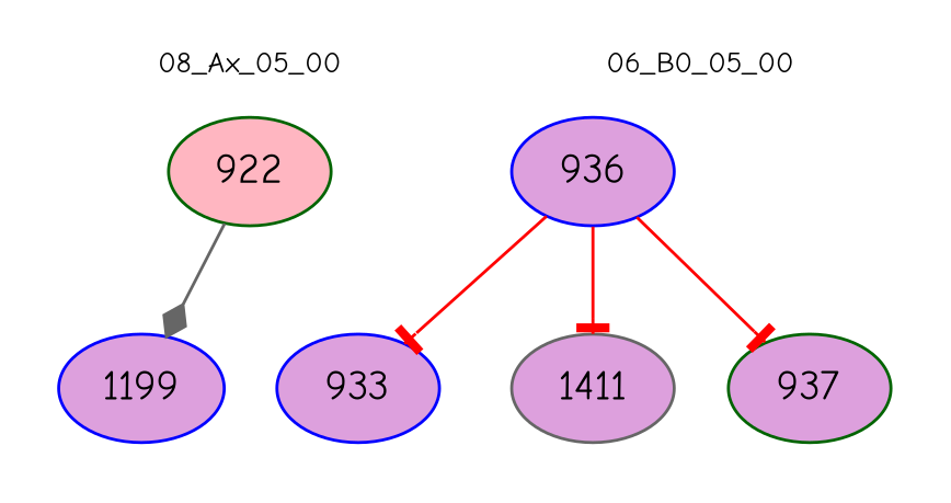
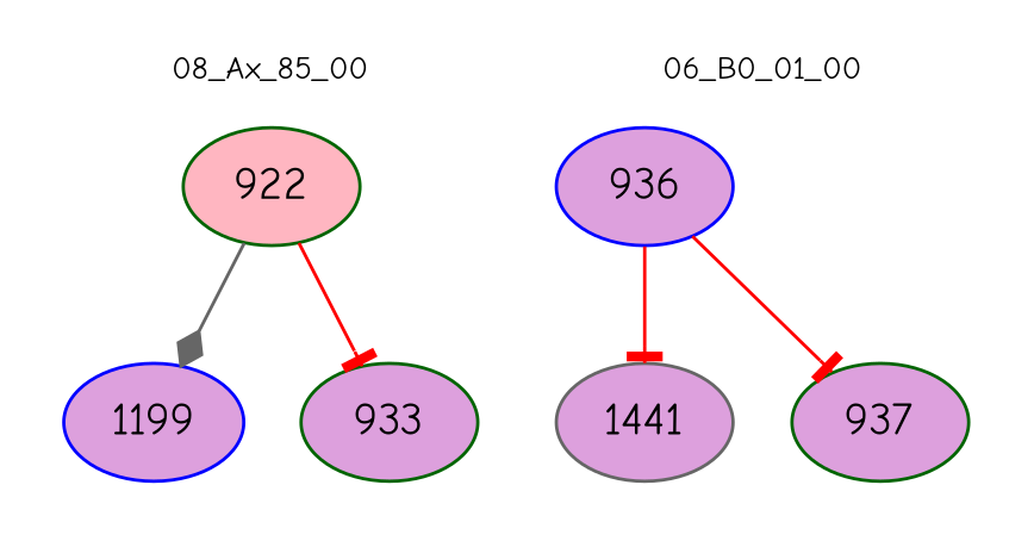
  digraph {
    fontname="Comic Neue"
    node [color=blue fillcolor=plum fontname="Comic Neue" style=filled]
    edge [arrowhead=tee color=red fontname="Comic Neue"]
    n1 [color=darkgreen fillcolor=lightpink label=922]
-   n2 [label=933]
+   n2 [color=darkgreen label=933]
    n3 [label=1199]
    n4 [label=936]
-   n5 [color=gray40 label=1411]
+   n5 [color=gray40 label=1441]
    n6 [color=darkgreen label=937]
    subgraph cluster_1 {
      color=white
      fontsize=10
-     label="08_Ax_05_00"
+     label="08_Ax_85_00"
      n1
      n2
      n3
    }
    subgraph cluster_2 {
      color=white
      fontsize=10
-     label="06_B0_05_00"
+     label="06_B0_01_00"
      n4
      n5
      n6
    }
-   n4 -> n2
+   n1 -> n2
    n1 -> n3 [arrowhead=diamond color=gray40]
    n4 -> n5
    n4 -> n6
  }
